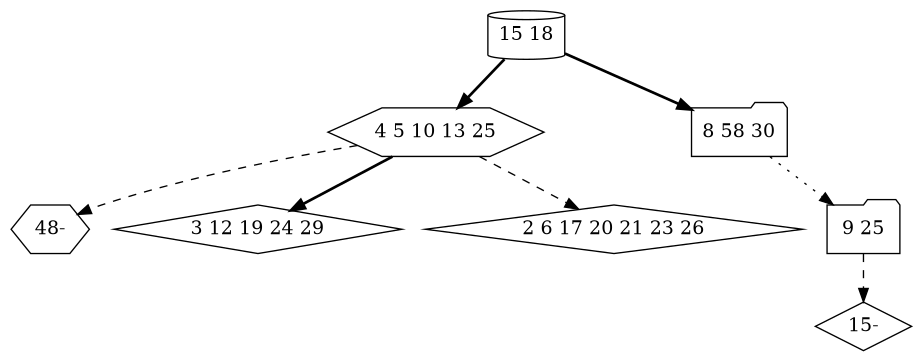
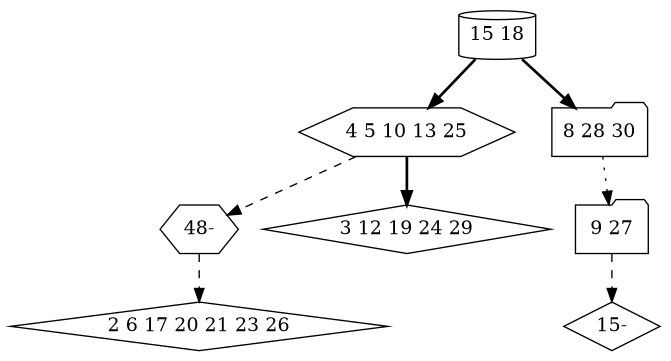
  digraph {
    node [shape=diamond]
    edge [style=bold]
    n1 [label="15 18" shape=cylinder]
    n2 [label="4 5 10 13 25" shape=hexagon]
-   n3 [label="8 58 30" shape=folder]
+   n3 [label="8 28 30" shape=folder]
    n4 [label="48-" shape=hexagon]
    n5 [label="3 12 19 24 29"]
-   n6 [label="9 25" shape=folder]
+   n6 [label="9 27" shape=folder]
    n7 [label="2 6 17 20 21 23 26"]
    n8 [label="15-"]
    n1 -> n2
    n1 -> n3
    n2 -> n4 [style=dashed]
    n2 -> n5
    n3 -> n6 [style=dotted]
-   n2 -> n7 [style=dashed]
+   n4 -> n7 [style=dashed]
    n6 -> n8 [style=dashed]
  }
